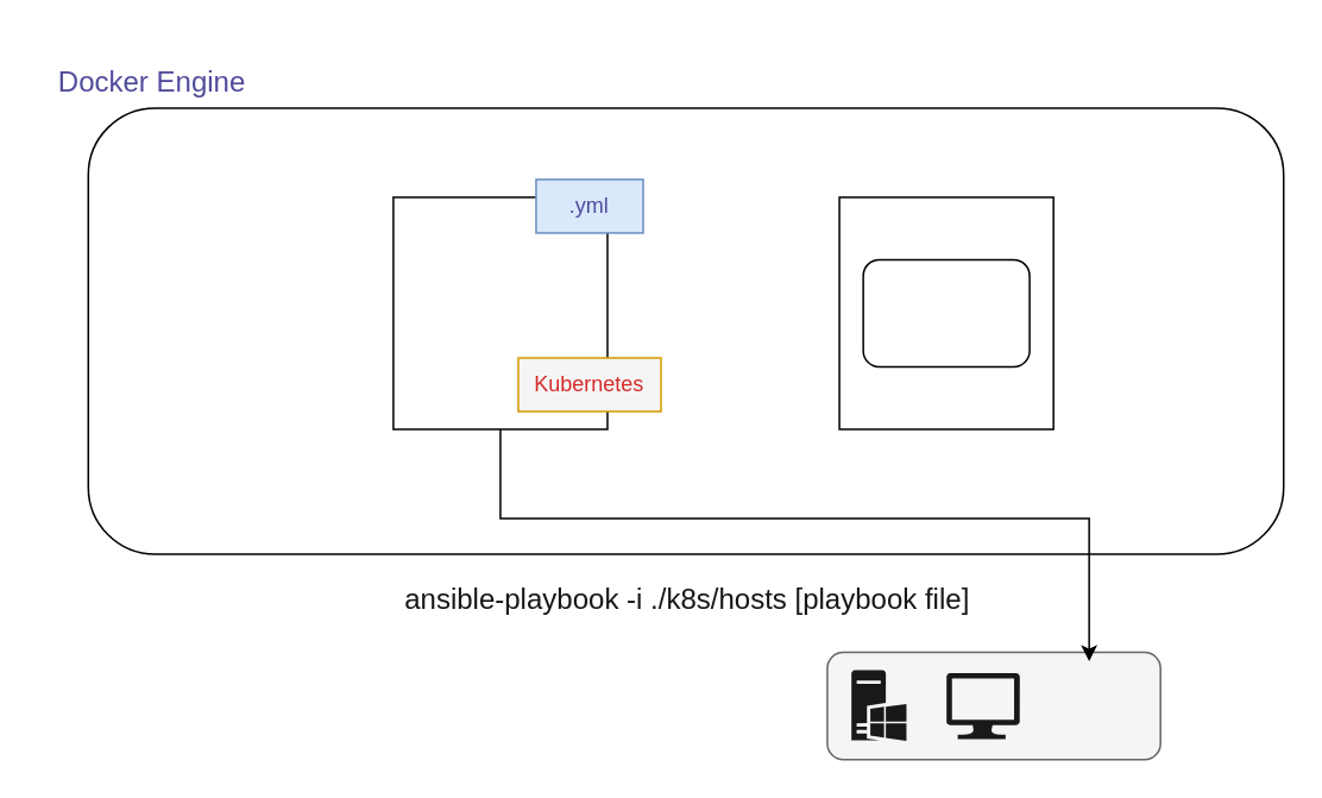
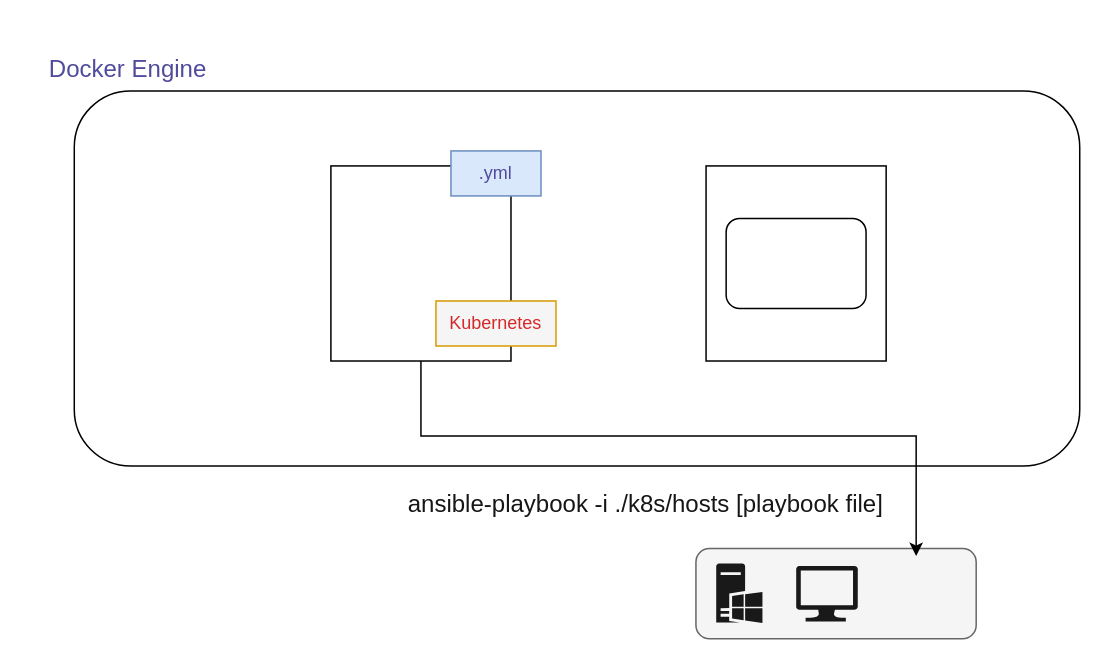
  <mxCell id="0" />
  <mxCell id="1" parent="0" />
  <mxCell id="2" value="" style="rounded=1;whiteSpace=wrap;html=1;fontSize=16;fillColor=#f5f5f5;strokeColor=#666666;fontColor=#333333;" vertex="1" parent="1"><mxGeometry x="463.25" y="365" width="186.75" height="60" as="geometry" /></mxCell>
  <mxCell id="3" value="" style="rounded=1;whiteSpace=wrap;html=1;" vertex="1" parent="1"><mxGeometry x="49" y="60" width="670" height="250" as="geometry" /></mxCell>
  <mxCell id="4" style="edgeStyle=orthogonalEdgeStyle;rounded=0;orthogonalLoop=1;jettySize=auto;html=1;exitX=0.5;exitY=1;exitDx=0;exitDy=0;fontSize=16;fontColor=#171617;" edge="1" parent="1" source="5"><mxGeometry relative="1" as="geometry"><mxPoint x="610" y="370" as="targetPoint" /><Array as="points"><mxPoint x="280" y="290" /><mxPoint x="610" y="290" /></Array></mxGeometry></mxCell>
  <mxCell id="5" value="" style="rounded=0;whiteSpace=wrap;html=1;" vertex="1" parent="1"><mxGeometry x="220" y="110" width="120" height="130" as="geometry" /></mxCell>
  <mxCell id="6" value="" style="shape=image;verticalLabelPosition=bottom;labelBackgroundColor=default;verticalAlign=top;aspect=fixed;imageAspect=0;image=https://www.freecodecamp.org/news/content/images/2021/09/ansble.png;" vertex="1" parent="1"><mxGeometry x="225" y="139.25" width="110" height="71.5" as="geometry" /></mxCell>
  <mxCell id="7" value="Kubernetes" style="rounded=0;whiteSpace=wrap;html=1;fillColor=#f5f5f5;strokeColor=#d79b00;fontColor=#d62929;" vertex="1" parent="1"><mxGeometry x="290" y="200" width="80" height="30" as="geometry" /></mxCell>
  <mxCell id="8" value=".yml" style="text;html=1;strokeColor=#6c8ebf;fillColor=#dae8fc;align=center;verticalAlign=middle;whiteSpace=wrap;rounded=0;fontColor=#504b9b;" vertex="1" parent="1"><mxGeometry x="300" y="100" width="60" height="30" as="geometry" /></mxCell>
  <mxCell id="9" value="" style="shape=image;verticalLabelPosition=bottom;labelBackgroundColor=default;verticalAlign=top;aspect=fixed;imageAspect=0;image=https://d1.awsstatic.com/acs/characters/Logos/Docker-Logo_Horizontel_279x131.b8a5c41e56b77706656d61080f6a0217a3ba356d.png;" vertex="1" parent="1"><mxGeometry x="180" y="90" width="106.49" height="50" as="geometry" /></mxCell>
  <mxCell id="10" value="Docker Engine" style="text;html=1;strokeColor=none;fillColor=none;align=center;verticalAlign=middle;whiteSpace=wrap;rounded=0;fontColor=#504b9b;fontSize=16;" vertex="1" parent="1"><mxGeometry x="20" y="20" width="130" height="50" as="geometry" /></mxCell>
  <mxCell id="11" value="" style="rounded=0;whiteSpace=wrap;html=1;" vertex="1" parent="1"><mxGeometry x="470" y="110" width="120" height="130" as="geometry" /></mxCell>
  <mxCell id="12" value="" style="shape=image;verticalLabelPosition=bottom;labelBackgroundColor=default;verticalAlign=top;aspect=fixed;imageAspect=0;image=https://d1.awsstatic.com/acs/characters/Logos/Docker-Logo_Horizontel_279x131.b8a5c41e56b77706656d61080f6a0217a3ba356d.png;" vertex="1" parent="1"><mxGeometry x="420" y="90" width="106.49" height="50" as="geometry" /></mxCell>
  <mxCell id="13" value="" style="rounded=1;whiteSpace=wrap;html=1;fontSize=16;fontColor=#504b9b;" vertex="1" parent="1"><mxGeometry x="483.38" y="145" width="93.24" height="60" as="geometry" /></mxCell>
  <mxCell id="14" value="" style="shape=image;verticalLabelPosition=bottom;labelBackgroundColor=default;verticalAlign=top;aspect=fixed;imageAspect=0;image=https://d1.awsstatic.com/acs/characters/Logos/Docker-Logo_Horizontel_279x131.b8a5c41e56b77706656d61080f6a0217a3ba356d.png;" vertex="1" parent="1"><mxGeometry x="476.76" y="150" width="106.49" height="50" as="geometry" /></mxCell>
- <mxCell id="15" value="ansible-playbook -i ./k8s/hosts [playbook file]" style="text;html=1;strokeColor=none;fillColor=none;align=center;verticalAlign=middle;whiteSpace=wrap;rounded=0;fontSize=16;fontColor=#171617;" vertex="1" parent="1"><mxGeometry x="215" y="320" width="340" height="30" as="geometry" /></mxCell>
+ <mxCell id="15" value="ansible-playbook -i ./k8s/hosts [playbook file]" style="text;html=1;strokeColor=none;fillColor=none;align=center;verticalAlign=middle;whiteSpace=wrap;rounded=0;fontSize=16;fontColor=#171617;" vertex="1" parent="1"><mxGeometry x="260" y="320" width="340" height="30" as="geometry" /></mxCell>
  <mxCell id="16" value="" style="shape=image;verticalLabelPosition=bottom;labelBackgroundColor=default;verticalAlign=top;aspect=fixed;imageAspect=0;image=https://kubernetes.io/images/favicon.png;" vertex="1" parent="1"><mxGeometry x="586" y="370" width="50" height="50" as="geometry" /></mxCell>
  <mxCell id="17" value="" style="sketch=0;aspect=fixed;pointerEvents=1;shadow=0;dashed=0;html=1;strokeColor=none;labelPosition=center;verticalLabelPosition=bottom;verticalAlign=top;align=center;fillColor=#19191a;shape=mxgraph.azure.computer;fontSize=16;fontColor=#0D0C0D;" vertex="1" parent="1"><mxGeometry x="530" y="376.5" width="41.11" height="37" as="geometry" /></mxCell>
  <mxCell id="18" value="" style="sketch=0;aspect=fixed;pointerEvents=1;shadow=0;dashed=0;html=1;strokeColor=none;labelPosition=center;verticalLabelPosition=bottom;verticalAlign=top;align=center;fillColor=#19191a;shape=mxgraph.mscae.enterprise.windows_server;fontSize=16;fontColor=#0D0C0D;" vertex="1" parent="1"><mxGeometry x="476.76" y="375" width="30.81" height="39.5" as="geometry" /></mxCell>
